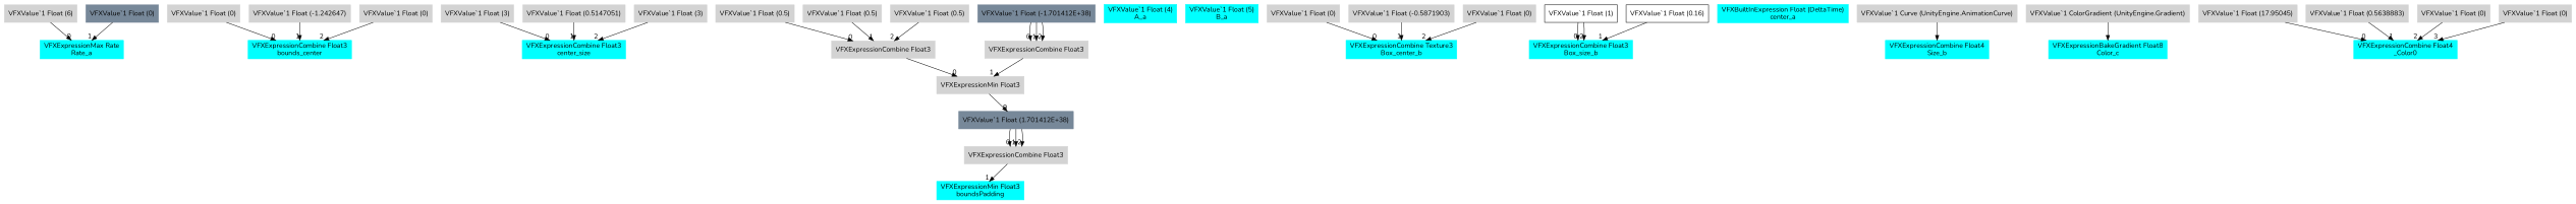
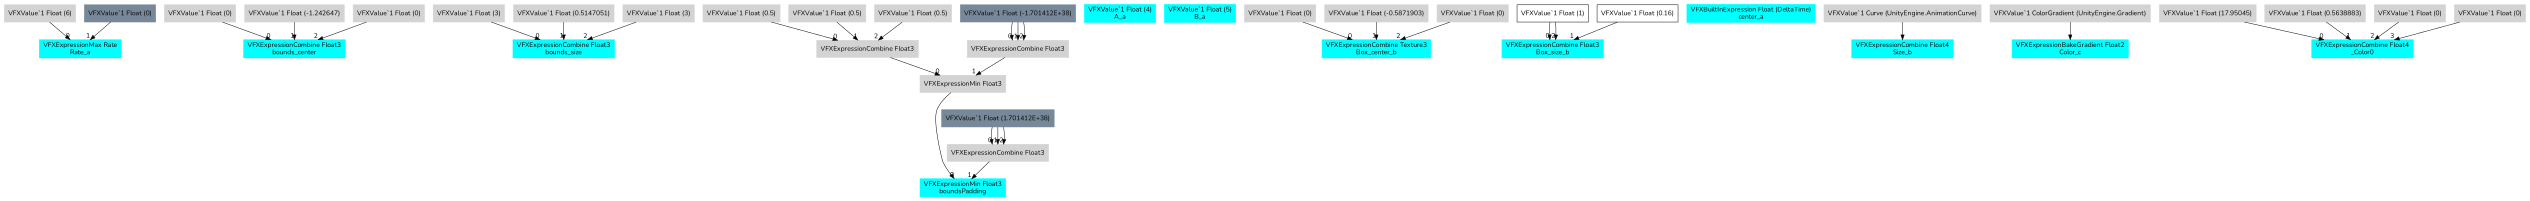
  digraph {
    fontname=Nunito
    node [color=lightgray fontname=Nunito shape=box style=filled]
    edge [fontname=Nunito headlabel=0]
    n1 [color=cyan label="VFXExpressionMax Rate\nRate_a"]
    n2 [label="VFXValue`1 Float (6)"]
    n3 [color=lightslategray label="VFXValue`1 Float (0)"]
    n4 [color=cyan label="VFXExpressionCombine Float3\nbounds_center"]
    n5 [label="VFXValue`1 Float (0)"]
    n6 [label="VFXValue`1 Float (-1.242647)"]
    n7 [label="VFXValue`1 Float (0)"]
-   n8 [color=cyan label="VFXExpressionCombine Float3\ncenter_size"]
+   n8 [color=cyan label="VFXExpressionCombine Float3\nbounds_size"]
    n9 [label="VFXValue`1 Float (3)"]
    n10 [label="VFXValue`1 Float (0.5147051)"]
    n11 [label="VFXValue`1 Float (3)"]
    n12 [color=cyan label="VFXExpressionMin Float3\nboundsPadding"]
    n13 [label="VFXExpressionMin Float3"]
    n14 [label="VFXExpressionCombine Float3"]
    n15 [label="VFXValue`1 Float (0.5)"]
    n16 [label="VFXValue`1 Float (0.5)"]
    n17 [label="VFXValue`1 Float (0.5)"]
    n18 [label="VFXExpressionCombine Float3"]
    n19 [color=lightslategray label="VFXValue`1 Float (-1.701412E+38)"]
    n20 [label="VFXExpressionCombine Float3"]
    n21 [color=lightslategray label="VFXValue`1 Float (1.701412E+38)"]
    n22 [color=cyan label="VFXValue`1 Float (4)\nA_a"]
    n23 [color=cyan label="VFXValue`1 Float (5)\nB_a"]
    n24 [color=cyan label="VFXExpressionCombine Texture3\nBox_center_b"]
    n25 [label="VFXValue`1 Float (0)"]
    n26 [label="VFXValue`1 Float (-0.5871903)"]
    n27 [label="VFXValue`1 Float (0)"]
    n28 [color=cyan label="VFXExpressionCombine Float3\nBox_size_b"]
    n29 [label="VFXValue`1 Float (1)" color="" style=""]
    n30 [label="VFXValue`1 Float (0.16)" color="" style=""]
    n31 [color=cyan label="VFXBuiltInExpression Float (DeltaTime)\ncenter_a"]
    n32 [color=cyan label="VFXExpressionCombine Float4\nSize_b"]
    n33 [label="VFXValue`1 Curve (UnityEngine.AnimationCurve)"]
-   n34 [color=cyan label="VFXExpressionBakeGradient Float8\nColor_c"]
+   n34 [color=cyan label="VFXExpressionBakeGradient Float2\nColor_c"]
    n35 [label="VFXValue`1 ColorGradient (UnityEngine.Gradient)"]
    n36 [color=cyan label="VFXExpressionCombine Float4\n_Color0"]
    n37 [label="VFXValue`1 Float (17.95045)"]
    n38 [label="VFXValue`1 Float (0.5638883)"]
    n39 [label="VFXValue`1 Float (0)"]
    n40 [label="VFXValue`1 Float (0)"]
    n2 -> n1
    n3 -> n1 [headlabel=1]
    n5 -> n4
    n6 -> n4 [headlabel=1]
    n7 -> n4 [headlabel=2]
    n9 -> n8
    n10 -> n8 [headlabel=1]
    n11 -> n8 [headlabel=2]
-   n13 -> n21
+   n13 -> n12
    n14 -> n13
    n15 -> n14
    n16 -> n14 [headlabel=1]
    n17 -> n14 [headlabel=2]
    n18 -> n13 [headlabel=1]
    n19 -> n18
    n19 -> n18 [headlabel=1]
    n19 -> n18 [headlabel=2]
    n20 -> n12 [headlabel=1]
    n21 -> n20
    n21 -> n20 [headlabel=1]
    n21 -> n20 [headlabel=2]
    n25 -> n24
    n26 -> n24 [headlabel=1]
    n27 -> n24 [headlabel=2]
    n29 -> n28
    n29 -> n28 [headlabel=2]
    n30 -> n28 [headlabel=1]
    n33 -> n32 [headlabel=""]
    n35 -> n34 [headlabel=""]
    n37 -> n36
    n38 -> n36 [headlabel=1]
    n39 -> n36 [headlabel=2]
    n40 -> n36 [headlabel=3]
  }
